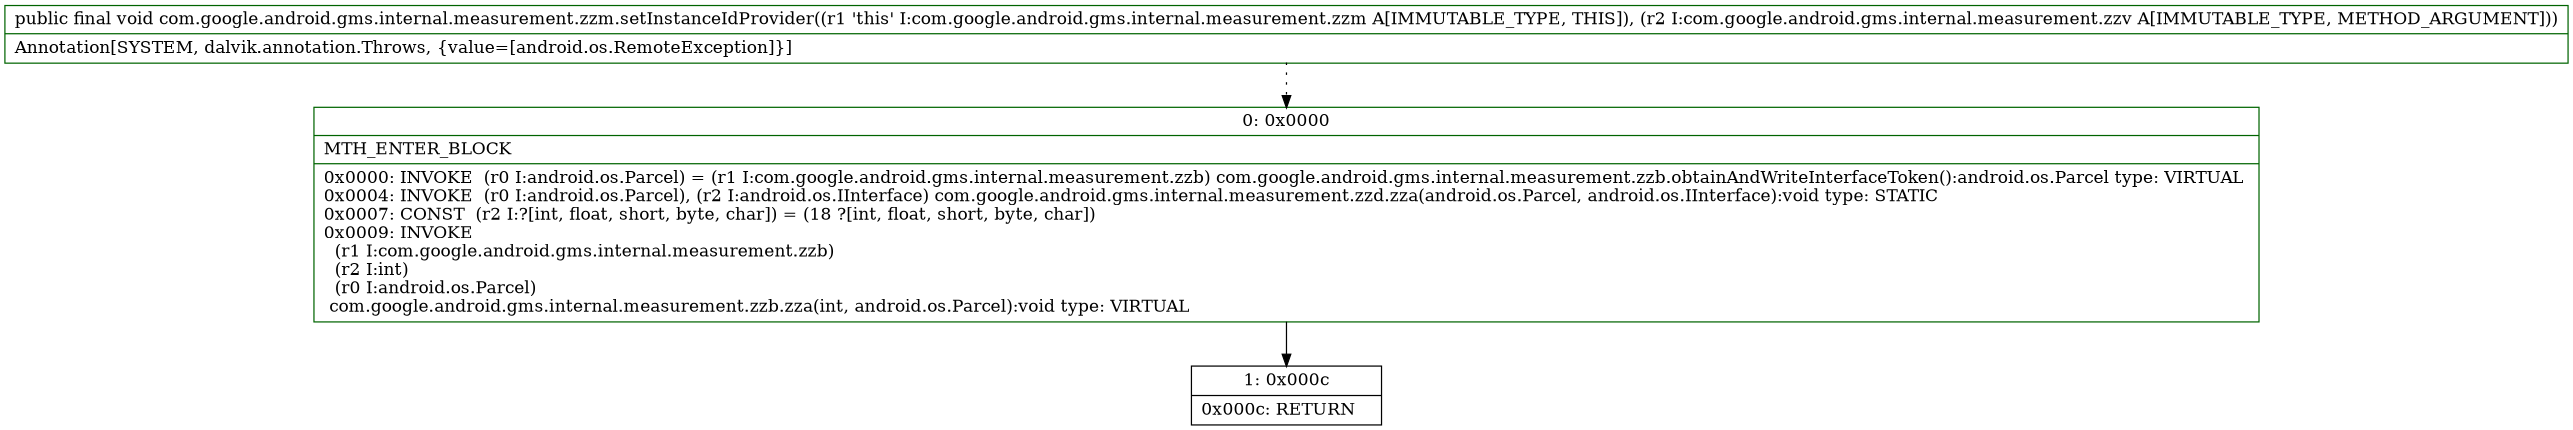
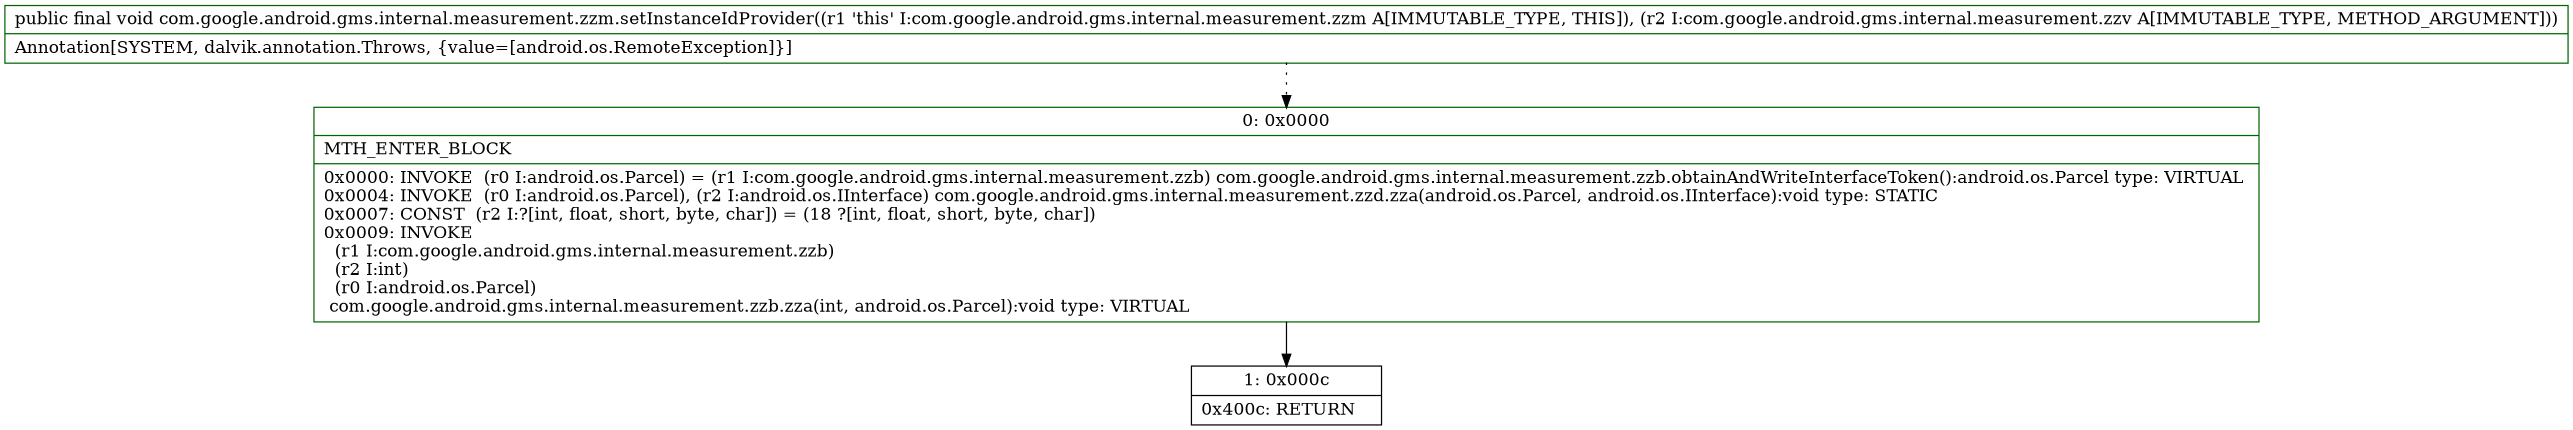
  digraph {
    node [shape=record color=darkgreen]
    edge [color=black]
    n1 [label="{0\:\ 0x0000|MTH_ENTER_BLOCK\l|0x0000: INVOKE  (r0 I:android.os.Parcel) = (r1 I:com.google.android.gms.internal.measurement.zzb) com.google.android.gms.internal.measurement.zzb.obtainAndWriteInterfaceToken():android.os.Parcel type: VIRTUAL \l0x0004: INVOKE  (r0 I:android.os.Parcel), (r2 I:android.os.IInterface) com.google.android.gms.internal.measurement.zzd.zza(android.os.Parcel, android.os.IInterface):void type: STATIC \l0x0007: CONST  (r2 I:?[int, float, short, byte, char]) = (18 ?[int, float, short, byte, char]) \l0x0009: INVOKE  \l  (r1 I:com.google.android.gms.internal.measurement.zzb)\l  (r2 I:int)\l  (r0 I:android.os.Parcel)\l com.google.android.gms.internal.measurement.zzb.zza(int, android.os.Parcel):void type: VIRTUAL \l}"]
-   n2 [label="{1\:\ 0x000c|0x000c: RETURN   \l}" color=black]
+   n2 [label="{1\:\ 0x000c|0x400c: RETURN   \l}" color=black]
    n3 [label="{public final void com.google.android.gms.internal.measurement.zzm.setInstanceIdProvider((r1 'this' I:com.google.android.gms.internal.measurement.zzm A[IMMUTABLE_TYPE, THIS]), (r2 I:com.google.android.gms.internal.measurement.zzv A[IMMUTABLE_TYPE, METHOD_ARGUMENT]))  | Annotation[SYSTEM, dalvik.annotation.Throws, \{value=[android.os.RemoteException]\}]\l}"]
    n1 -> n2 [style=solid]
    n3 -> n1 [style=dotted]
  }
